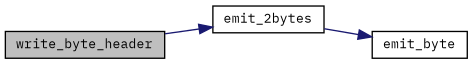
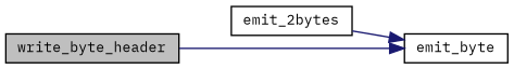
  digraph {
    fontname="IBM Plex Mono"
    rankdir=LR
    node [color=black fontname="IBM Plex Mono" fontsize=10 shape=record]
    edge [color=midnightblue fontname="IBM Plex Mono" fontsize=10 labelfontname=Helvetica labelfontsize=10 style=solid]
    n1 [fillcolor=grey75 fontcolor=black height=0.2 label=write_byte_header style=filled width=0.4]
    n2 [height=0.2 label=emit_2bytes width=0.4]
    n3 [height=0.2 label=emit_byte width=0.4]
-   n1 -> n2
+   n1 -> n3
    n2 -> n3
  }
